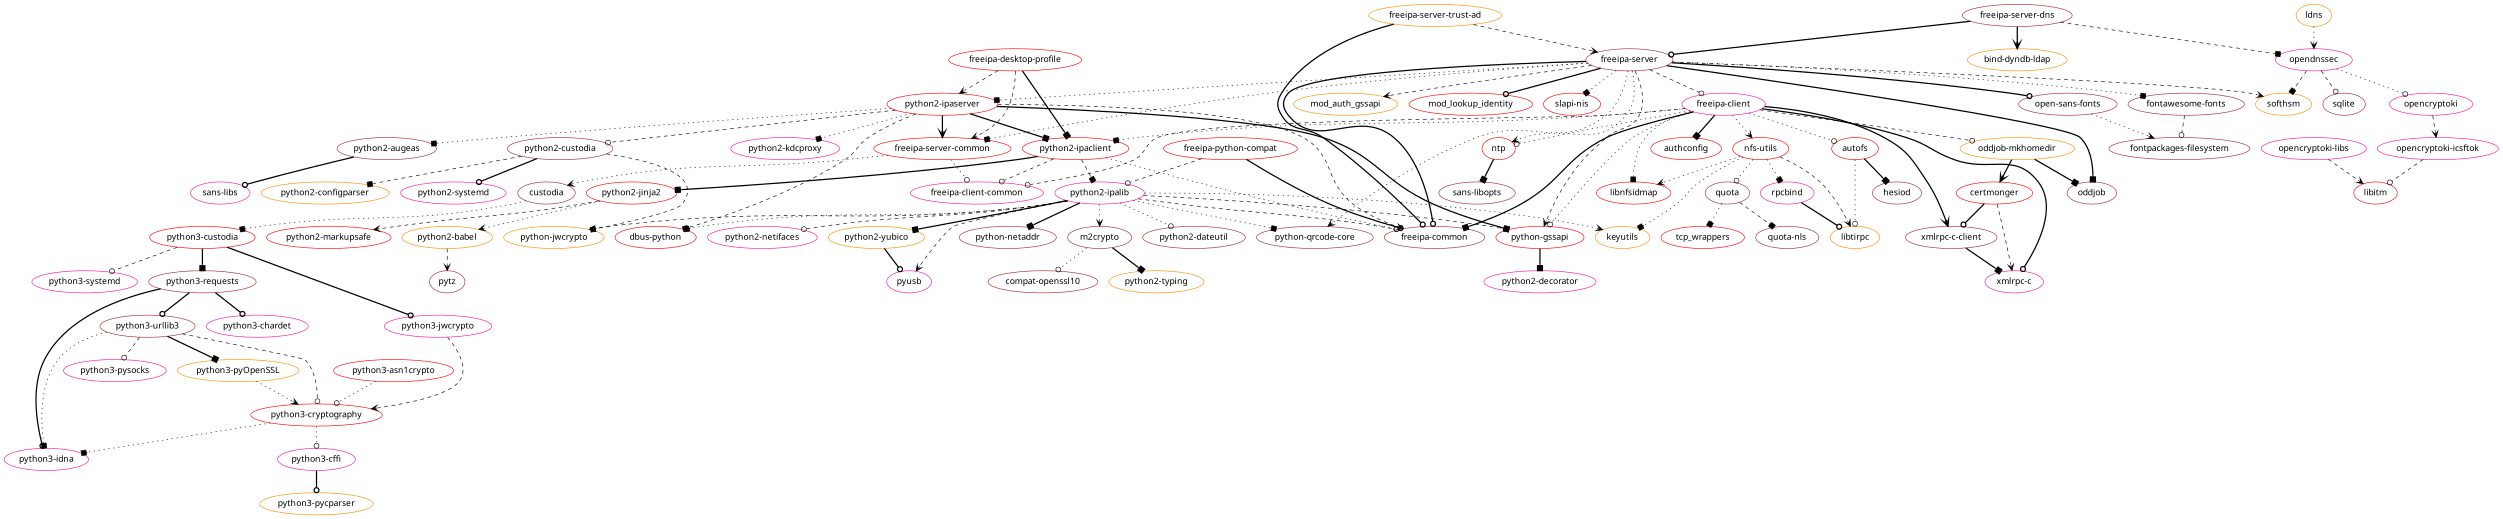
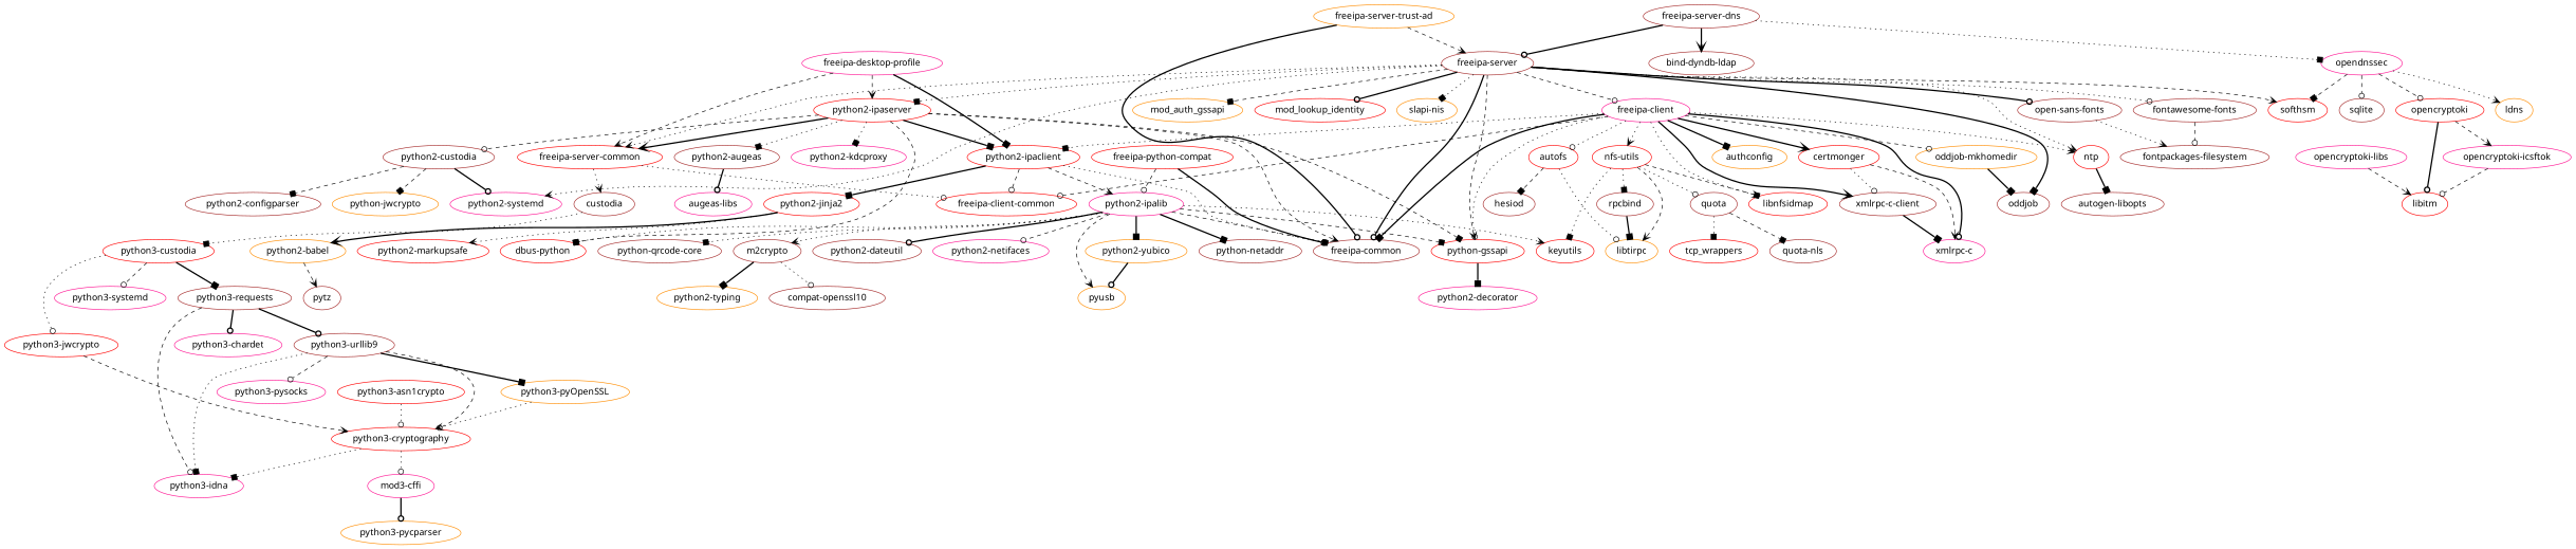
  strict digraph {
    fontname="Noto Sans"
    node [color=brown fontname="Noto Sans"]
    edge [arrowhead=odot fontname="Noto Sans" style=dashed]
    autofs [color=red]
    hesiod
    libtirpc [color=darkorange]
    certmonger [color=red]
    "xmlrpc-c" [color=deeppink]
    "xmlrpc-c-client"
    "python3-custodia" [color=red]
    custodia
-   "python3-jwcrypto" [color=deeppink]
+   "python3-jwcrypto" [color=red]
    "python3-requests"
    "python3-systemd" [color=deeppink]
    "python3-cryptography" [color=red]
    "python3-idna" [color=deeppink]
    "python3-chardet" [color=deeppink]
-   "python3-urllib3"
+   "python3-urllib3" [label="python3-urllib9"]
    "fontawesome-fonts"
    "fontpackages-filesystem"
    "freeipa-client" [color=deeppink]
-   authconfig [color=red]
-   "freeipa-client-common" [color=deeppink]
+   authconfig [color=darkorange]
+   "freeipa-client-common" [color=red]
    "freeipa-common"
    libnfsidmap [color=red]
    "nfs-utils" [color=red]
    ntp [color=red]
    "oddjob-mkhomedir" [color=darkorange]
    "python2-ipaclient" [color=red]
    "python-gssapi" [color=red]
-   keyutils [color=darkorange]
+   keyutils [color=red]
    quota
-   rpcbind [color=deeppink]
-   "autogen-libopts" [label="sans-libopts"]
+   rpcbind
+   "autogen-libopts"
    oddjob
    "python2-ipalib" [color=deeppink]
    "python2-jinja2" [color=red]
    "python2-decorator" [color=deeppink]
    "quota-nls"
    tcp_wrappers [color=red]
    "dbus-python" [color=red]
    m2crypto
    "python-jwcrypto" [color=darkorange]
    "python2-dateutil"
    "python2-netifaces" [color=deeppink]
    "python2-yubico" [color=darkorange]
    "python-netaddr"
    "python-qrcode-core"
-   pyusb [color=deeppink]
+   pyusb [color=darkorange]
    "python2-babel" [color=darkorange]
    "python2-markupsafe" [color=red]
-   "freeipa-desktop-profile" [color=red]
+   "freeipa-desktop-profile" [color=deeppink]
    "freeipa-server-common" [color=red]
    "python2-ipaserver" [color=red]
    "python2-augeas"
    "python2-custodia"
    "python2-kdcproxy" [color=deeppink]
-   "augeas-libs" [color=deeppink label="sans-libs"]
+   "augeas-libs" [color=deeppink]
    "python2-systemd" [color=deeppink]
-   "python2-configparser" [color=darkorange]
+   "python2-configparser"
    "freeipa-python-compat" [color=red]
    "compat-openssl10"
    "python2-typing" [color=darkorange]
    "freeipa-server-dns"
-   "bind-dyndb-ldap" [color=darkorange]
+   "bind-dyndb-ldap"
    "freeipa-server"
    opendnssec [color=deeppink]
    mod_auth_gssapi [color=darkorange]
    mod_lookup_identity [color=red]
    "open-sans-fonts"
-   "slapi-nis" [color=red]
-   softhsm [color=darkorange]
-   opencryptoki [color=deeppink]
+   "slapi-nis" [color=darkorange]
+   softhsm [color=red]
+   opencryptoki [color=red]
    ldns [color=darkorange]
    sqlite
    "opencryptoki-icsftok" [color=deeppink]
    libitm [color=red]
    "freeipa-server-trust-ad" [color=darkorange]
    "opencryptoki-libs" [color=deeppink]
    pytz
-   "python3-cffi" [color=deeppink]
+   "python3-cffi" [color=deeppink label="mod3-cffi"]
    "python3-pycparser" [color=darkorange]
    "python3-asn1crypto" [color=red]
    "python3-pyOpenSSL" [color=darkorange]
    "python3-pysocks" [color=deeppink]
-   autofs -> hesiod [arrowhead=box style=bold]
+   autofs -> hesiod [arrowhead=box]
    autofs -> libtirpc [style=dotted]
    certmonger -> "xmlrpc-c" [arrowhead=vee]
-   certmonger -> "xmlrpc-c-client" [style=bold]
+   certmonger -> "xmlrpc-c-client" [style=dotted]
    "xmlrpc-c-client" -> "xmlrpc-c" [arrowhead=box style=bold]
-   "python3-custodia" -> "python3-jwcrypto" [style=bold]
+   "python3-custodia" -> "python3-jwcrypto" [style=dotted]
    "python3-custodia" -> "python3-requests" [arrowhead=box style=bold]
    "python3-custodia" -> "python3-systemd"
    custodia -> "python3-custodia" [arrowhead=box style=dotted]
    "python3-jwcrypto" -> "python3-cryptography" [arrowhead=vee]
-   "python3-requests" -> "python3-idna" [style=bold]
+   "python3-requests" -> "python3-idna"
    "python3-requests" -> "python3-chardet" [style=bold]
    "python3-requests" -> "python3-urllib3" [style=bold]
    "python3-cryptography" -> "python3-idna" [arrowhead=box style=dotted]
    "python3-cryptography" -> "python3-cffi" [style=dotted]
    "python3-urllib3" -> "python3-cryptography"
    "python3-urllib3" -> "python3-idna" [arrowhead=box style=dotted]
    "python3-urllib3" -> "python3-pyOpenSSL" [arrowhead=box style=bold]
    "python3-urllib3" -> "python3-pysocks"
    "fontawesome-fonts" -> "fontpackages-filesystem"
    "freeipa-client" -> autofs [style=dotted]
-   "oddjob-mkhomedir" -> certmonger [arrowhead=vee style=bold]
+   "freeipa-client" -> certmonger [arrowhead=vee style=bold]
    "freeipa-client" -> "xmlrpc-c" [style=bold]
    "freeipa-client" -> "xmlrpc-c-client" [arrowhead=vee style=bold]
    "freeipa-client" -> authconfig [arrowhead=box style=bold]
    "freeipa-client" -> "freeipa-client-common"
    "freeipa-client" -> "freeipa-common" [arrowhead=box style=bold]
    "freeipa-client" -> libnfsidmap [arrowhead=box style=dotted]
    "freeipa-client" -> "nfs-utils" [arrowhead=vee style=dotted]
-   "freeipa-client" -> ntp [style=dotted]
+   "freeipa-client" -> ntp [arrowhead=vee style=dotted]
    "freeipa-client" -> "oddjob-mkhomedir"
    "freeipa-client" -> "python2-ipaclient" [arrowhead=box style=dotted]
    "freeipa-client" -> "python-gssapi" [style=dotted]
    "nfs-utils" -> libtirpc [arrowhead=vee]
-   "nfs-utils" -> libnfsidmap [arrowhead=vee style=dotted]
+   "nfs-utils" -> libnfsidmap [arrowhead=vee]
    "nfs-utils" -> keyutils [arrowhead=box style=dotted]
    "nfs-utils" -> quota [style=dotted]
    "nfs-utils" -> rpcbind [arrowhead=box style=dotted]
    ntp -> "autogen-libopts" [arrowhead=box style=bold]
    "oddjob-mkhomedir" -> oddjob [arrowhead=box style=bold]
    "python2-ipaclient" -> "freeipa-client-common"
-   "python2-ipaclient" -> "freeipa-common" [style=dotted]
-   "python2-ipaclient" -> "python2-ipalib" [arrowhead=box]
+   "python2-ipaclient" -> "freeipa-common" [arrowhead=box style=dotted]
+   "python2-ipaclient" -> "python2-ipalib" [arrowhead=vee]
    "python2-ipaclient" -> "python2-jinja2" [arrowhead=box style=bold]
    "python-gssapi" -> "python2-decorator" [arrowhead=box style=bold]
    quota -> "quota-nls" [arrowhead=box]
    quota -> tcp_wrappers [arrowhead=box style=dotted]
-   rpcbind -> libtirpc [style=bold]
+   rpcbind -> libtirpc [arrowhead=box style=bold]
    "python2-ipalib" -> "freeipa-common"
    "python2-ipalib" -> "python-gssapi" [arrowhead=box]
    "python2-ipalib" -> keyutils [arrowhead=vee style=dotted]
    "python2-ipalib" -> "dbus-python" [arrowhead=box style=dotted]
    "python2-ipalib" -> m2crypto [arrowhead=vee style=dotted]
-   "python2-ipalib" -> "python-jwcrypto" [arrowhead=vee]
-   "python2-ipalib" -> "python2-dateutil" [style=dotted]
+   "python2-ipalib" -> "python2-dateutil" [style=bold]
    "python2-ipalib" -> "python2-netifaces"
    "python2-ipalib" -> "python2-yubico" [arrowhead=box style=bold]
    "python2-ipalib" -> "python-netaddr" [arrowhead=box style=bold]
    "python2-ipalib" -> "python-qrcode-core" [arrowhead=box style=dotted]
    "python2-ipalib" -> pyusb [arrowhead=vee]
-   "python2-jinja2" -> "python2-babel" [arrowhead=vee style=dotted]
-   "python2-jinja2" -> "python2-markupsafe" [arrowhead=vee]
+   "python2-jinja2" -> "python2-babel" [arrowhead=vee style=bold]
+   "python2-jinja2" -> "python2-markupsafe" [arrowhead=vee style=dotted]
    m2crypto -> "compat-openssl10" [style=dotted]
    m2crypto -> "python2-typing" [arrowhead=box style=bold]
    "python2-yubico" -> pyusb [style=bold]
    "python2-babel" -> pytz [arrowhead=vee]
    "freeipa-desktop-profile" -> "python2-ipaclient" [arrowhead=box style=bold]
    "freeipa-desktop-profile" -> "freeipa-server-common" [arrowhead=vee]
    "freeipa-desktop-profile" -> "python2-ipaserver" [arrowhead=vee]
    "freeipa-server-common" -> custodia [arrowhead=vee style=dotted]
    "freeipa-server-common" -> "freeipa-client-common" [style=dotted]
    "python2-ipaserver" -> "freeipa-common" [arrowhead=vee]
    "python2-ipaserver" -> "python2-ipaclient" [arrowhead=box style=bold]
-   "python2-ipaserver" -> "python-gssapi" [arrowhead=box style=bold]
+   "python2-ipaserver" -> "python-gssapi" [arrowhead=box]
    "python2-ipaserver" -> "dbus-python" [arrowhead=box]
    "python2-ipaserver" -> "freeipa-server-common" [arrowhead=vee style=bold]
    "python2-ipaserver" -> "python2-augeas" [arrowhead=box style=dotted]
    "python2-ipaserver" -> "python2-custodia"
    "python2-ipaserver" -> "python2-kdcproxy" [arrowhead=box style=dotted]
    "python2-augeas" -> "augeas-libs" [style=bold]
    "python2-custodia" -> "python-jwcrypto" [arrowhead=box]
    "python2-custodia" -> "python2-systemd" [style=bold]
    "python2-custodia" -> "python2-configparser" [arrowhead=box]
    "freeipa-python-compat" -> "freeipa-common" [style=bold]
    "freeipa-python-compat" -> "python2-ipalib"
    "freeipa-server-dns" -> "bind-dyndb-ldap" [arrowhead=vee style=bold]
    "freeipa-server-dns" -> "freeipa-server" [style=bold]
-   "freeipa-server-dns" -> opendnssec [arrowhead=box]
-   "freeipa-server" -> "fontawesome-fonts" [arrowhead=box style=dotted]
+   "freeipa-server-dns" -> opendnssec [arrowhead=box style=dotted]
+   "freeipa-server" -> "fontawesome-fonts" [style=dotted]
    "freeipa-server" -> "freeipa-client"
    "freeipa-server" -> "freeipa-common" [style=bold]
    "freeipa-server" -> ntp [arrowhead=vee style=dotted]
    "freeipa-server" -> "python-gssapi" [arrowhead=vee]
    "freeipa-server" -> oddjob [arrowhead=box style=bold]
-   "freeipa-server" -> "freeipa-server-common" [arrowhead=box style=dotted]
+   "freeipa-server" -> "freeipa-server-common" [arrowhead=vee style=dotted]
    "freeipa-server" -> "python2-ipaserver" [arrowhead=box style=dotted]
-   "freeipa-server" -> "python-qrcode-core" [arrowhead=vee style=dotted]
-   "freeipa-server" -> mod_auth_gssapi [arrowhead=vee]
+   "freeipa-server" -> "python2-systemd" [arrowhead=vee style=dotted]
+   "freeipa-server" -> mod_auth_gssapi [arrowhead=box]
    "freeipa-server" -> mod_lookup_identity [style=bold]
    "freeipa-server" -> "open-sans-fonts" [style=bold]
    "freeipa-server" -> "slapi-nis" [arrowhead=box style=dotted]
    "freeipa-server" -> softhsm [arrowhead=vee]
    opendnssec -> softhsm [arrowhead=box]
-   opendnssec -> opencryptoki [style=dotted]
-   ldns -> opendnssec [arrowhead=vee style=dotted]
+   opendnssec -> opencryptoki
+   opendnssec -> ldns [arrowhead=vee style=dotted]
    opendnssec -> sqlite
    "open-sans-fonts" -> "fontpackages-filesystem" [arrowhead=vee style=dotted]
    opencryptoki -> "opencryptoki-icsftok" [arrowhead=vee]
+   opencryptoki -> libitm [style=bold]
    "opencryptoki-icsftok" -> libitm
    "freeipa-server-trust-ad" -> "freeipa-common" [style=bold]
    "freeipa-server-trust-ad" -> "freeipa-server" [arrowhead=vee]
    "opencryptoki-libs" -> libitm [arrowhead=vee]
    "python3-cffi" -> "python3-pycparser" [style=bold]
    "python3-asn1crypto" -> "python3-cryptography" [style=dotted]
    "python3-pyOpenSSL" -> "python3-cryptography" [arrowhead=vee style=dotted]
  }
